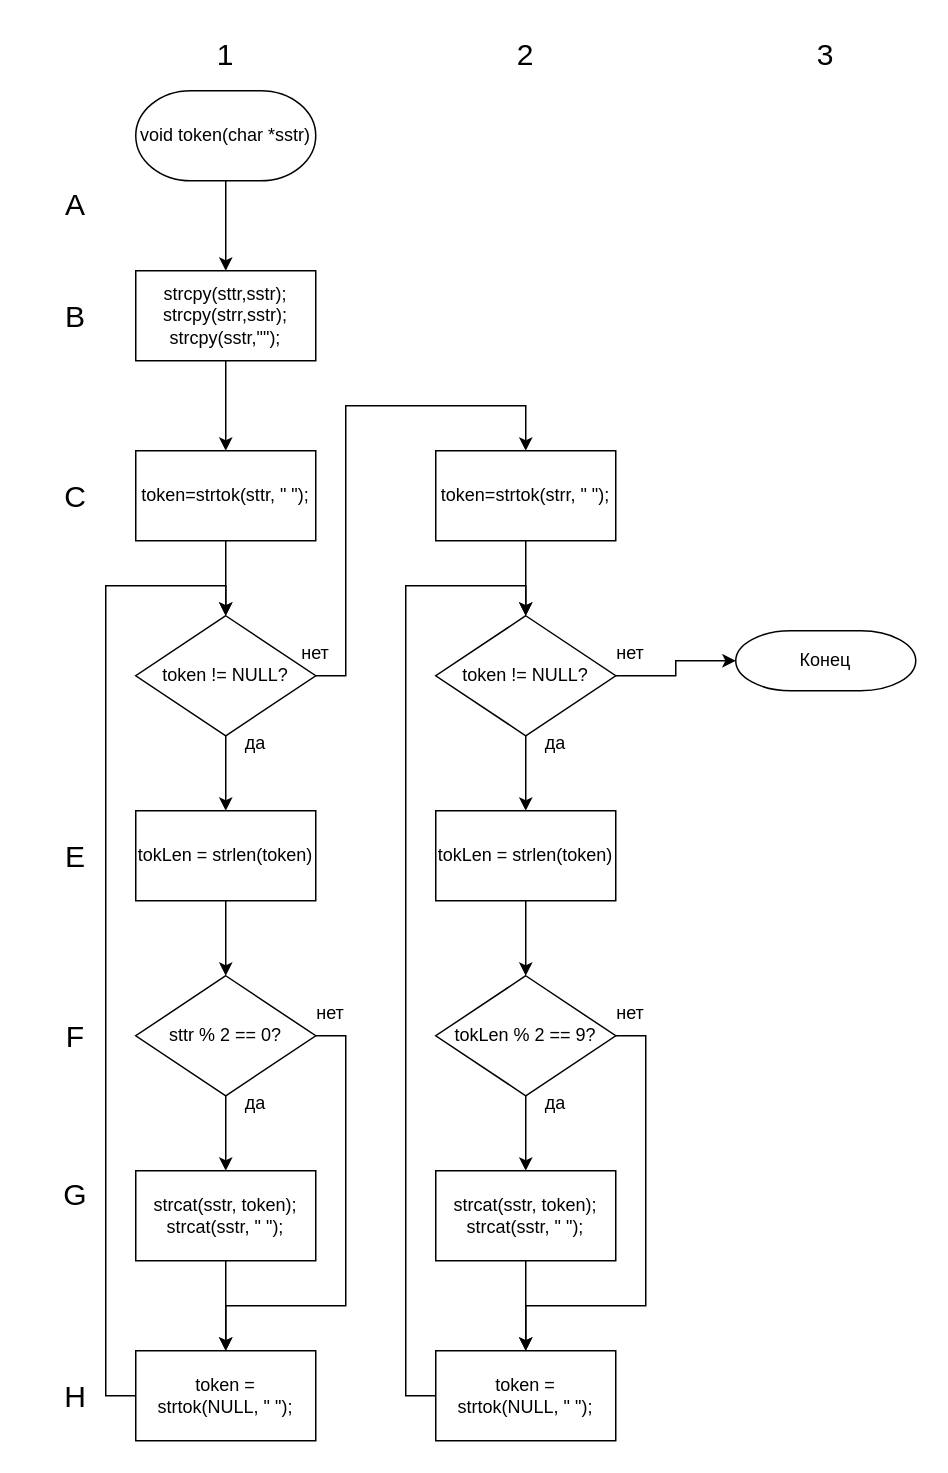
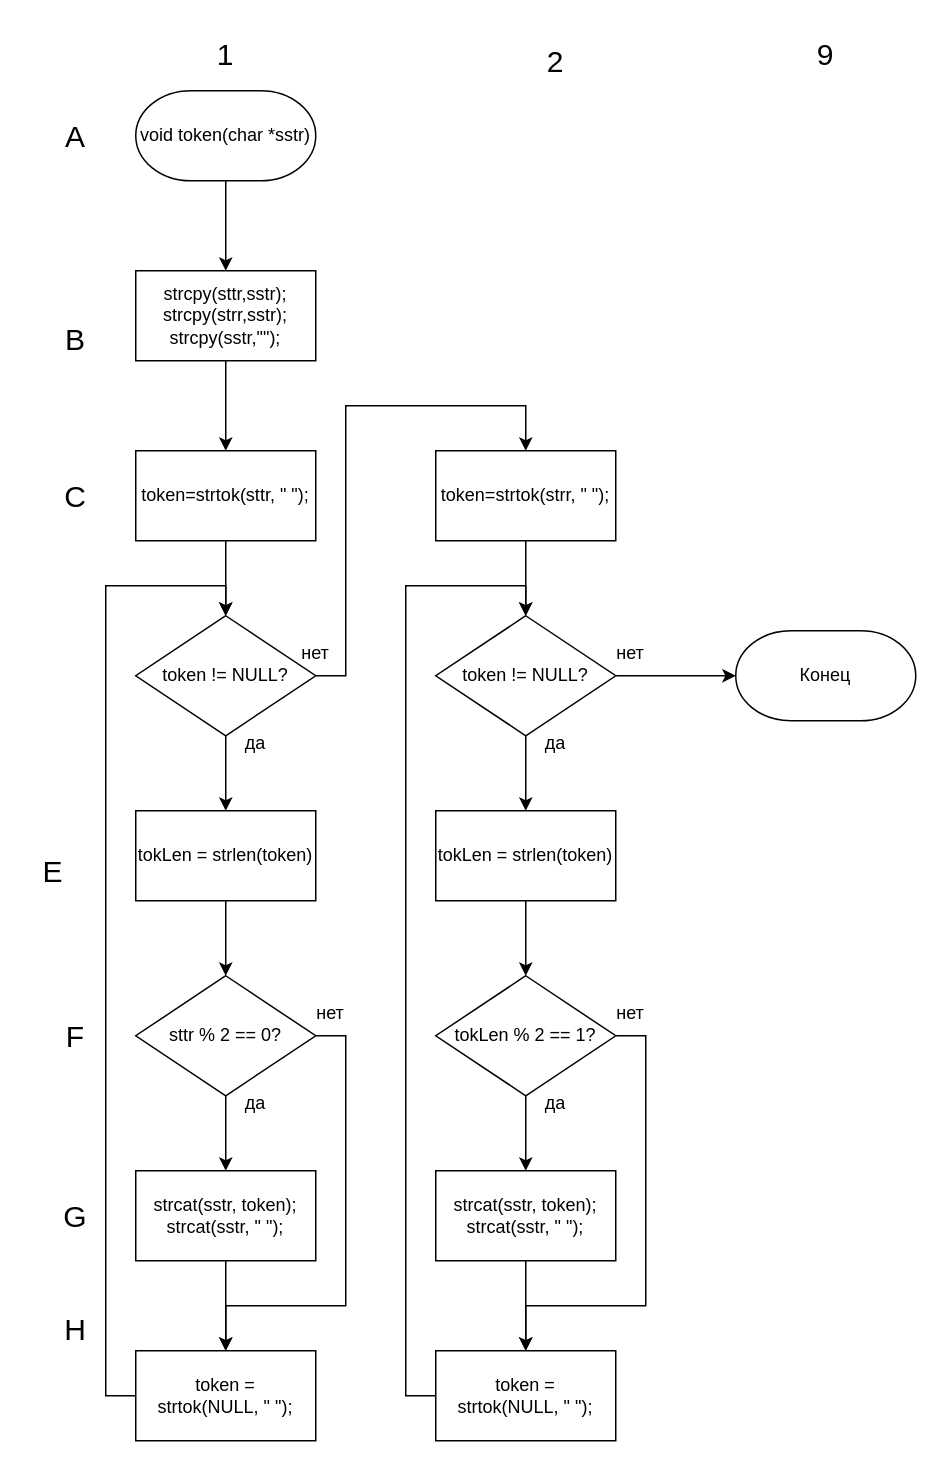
  <mxCell id="0" />
  <mxCell id="1" parent="0" />
  <mxCell id="2" value="" style="edgeStyle=orthogonalEdgeStyle;rounded=0;orthogonalLoop=1;jettySize=auto;html=1;" edge="1" parent="1" source="3"><mxGeometry relative="1" as="geometry"><mxPoint x="150" y="180" as="targetPoint" /></mxGeometry></mxCell>
  <mxCell id="3" value="void token(char *sstr)" style="strokeWidth=1;html=1;shape=mxgraph.flowchart.terminator;whiteSpace=wrap;" vertex="1" parent="1"><mxGeometry x="90" y="60" width="120" height="60" as="geometry" /></mxCell>
  <mxCell id="4" value="&lt;font style=&quot;font-size: 20px;&quot;&gt;1&lt;/font&gt;" style="text;html=1;strokeColor=none;fillColor=none;align=center;verticalAlign=middle;whiteSpace=wrap;rounded=0;" vertex="1" parent="1"><mxGeometry x="120" y="20" width="60" height="30" as="geometry" /></mxCell>
- <mxCell id="5" value="&lt;font style=&quot;font-size: 20px;&quot;&gt;E&lt;/font&gt;" style="text;html=1;strokeColor=none;fillColor=none;align=center;verticalAlign=middle;whiteSpace=wrap;rounded=0;" vertex="1" parent="1"><mxGeometry x="20" y="555" width="60" height="30" as="geometry" /></mxCell>
+ <mxCell id="5" value="&lt;font style=&quot;font-size: 20px;&quot;&gt;E&lt;/font&gt;" style="text;html=1;strokeColor=none;fillColor=none;align=center;verticalAlign=middle;whiteSpace=wrap;rounded=0;" vertex="1" parent="1"><mxGeometry x="5" y="565" width="60" height="30" as="geometry" /></mxCell>
  <mxCell id="6" value="&lt;font style=&quot;font-size: 20px;&quot;&gt;F&lt;/font&gt;" style="text;html=1;strokeColor=none;fillColor=none;align=center;verticalAlign=middle;whiteSpace=wrap;rounded=0;" vertex="1" parent="1"><mxGeometry x="20" y="675" width="60" height="30" as="geometry" /></mxCell>
- <mxCell id="7" value="&lt;font style=&quot;font-size: 20px;&quot;&gt;G&lt;/font&gt;" style="text;html=1;strokeColor=none;fillColor=none;align=center;verticalAlign=middle;whiteSpace=wrap;rounded=0;" vertex="1" parent="1"><mxGeometry x="20" y="780" width="60" height="30" as="geometry" /></mxCell>
+ <mxCell id="7" value="&lt;font style=&quot;font-size: 20px;&quot;&gt;G&lt;/font&gt;" style="text;html=1;strokeColor=none;fillColor=none;align=center;verticalAlign=middle;whiteSpace=wrap;rounded=0;" vertex="1" parent="1"><mxGeometry x="20" y="795" width="60" height="30" as="geometry" /></mxCell>
  <mxCell id="8" value="&lt;font style=&quot;font-size: 20px;&quot;&gt;C&lt;/font&gt;" style="text;html=1;strokeColor=none;fillColor=none;align=center;verticalAlign=middle;whiteSpace=wrap;rounded=0;" vertex="1" parent="1"><mxGeometry x="20" y="315" width="60" height="30" as="geometry" /></mxCell>
- <mxCell id="9" value="&lt;font style=&quot;font-size: 20px;&quot;&gt;B&lt;/font&gt;" style="text;html=1;strokeColor=none;fillColor=none;align=center;verticalAlign=middle;whiteSpace=wrap;rounded=0;" vertex="1" parent="1"><mxGeometry x="20" y="195" width="60" height="30" as="geometry" /></mxCell>
- <mxCell id="10" value="&lt;span style=&quot;font-size: 20px;&quot;&gt;A&lt;/span&gt;" style="text;html=1;strokeColor=none;fillColor=none;align=center;verticalAlign=middle;whiteSpace=wrap;rounded=0;" vertex="1" parent="1"><mxGeometry x="20" y="120" width="60" height="30" as="geometry" /></mxCell>
+ <mxCell id="9" value="&lt;font style=&quot;font-size: 20px;&quot;&gt;B&lt;/font&gt;" style="text;html=1;strokeColor=none;fillColor=none;align=center;verticalAlign=middle;whiteSpace=wrap;rounded=0;" vertex="1" parent="1"><mxGeometry x="20" y="210" width="60" height="30" as="geometry" /></mxCell>
+ <mxCell id="10" value="&lt;span style=&quot;font-size: 20px;&quot;&gt;A&lt;/span&gt;" style="text;html=1;strokeColor=none;fillColor=none;align=center;verticalAlign=middle;whiteSpace=wrap;rounded=0;" vertex="1" parent="1"><mxGeometry x="20" y="75" width="60" height="30" as="geometry" /></mxCell>
  <mxCell id="11" value="" style="edgeStyle=orthogonalEdgeStyle;rounded=0;orthogonalLoop=1;jettySize=auto;html=1;entryX=0.5;entryY=0;entryDx=0;entryDy=0;" edge="1" parent="1" source="12" target="15"><mxGeometry relative="1" as="geometry"><mxPoint x="150" y="290" as="targetPoint" /></mxGeometry></mxCell>
  <mxCell id="12" value="&lt;div&gt;strcpy(sttr,sstr);&lt;/div&gt;&lt;div&gt;&lt;span style=&quot;background-color: initial;&quot;&gt;strcpy(strr,sstr);&lt;/span&gt;&lt;/div&gt;&lt;div&gt;&lt;span style=&quot;background-color: initial;&quot;&gt;strcpy(sstr,&quot;&quot;);&lt;br&gt;&lt;/span&gt;&lt;/div&gt;" style="rounded=0;whiteSpace=wrap;html=1;" vertex="1" parent="1"><mxGeometry x="90" y="180" width="120" height="60" as="geometry" /></mxCell>
- <mxCell id="13" value="&lt;font style=&quot;font-size: 20px;&quot;&gt;H&lt;/font&gt;" style="text;html=1;strokeColor=none;fillColor=none;align=center;verticalAlign=middle;whiteSpace=wrap;rounded=0;" vertex="1" parent="1"><mxGeometry x="20" y="915" width="60" height="30" as="geometry" /></mxCell>
+ <mxCell id="13" value="&lt;font style=&quot;font-size: 20px;&quot;&gt;H&lt;/font&gt;" style="text;html=1;strokeColor=none;fillColor=none;align=center;verticalAlign=middle;whiteSpace=wrap;rounded=0;" vertex="1" parent="1"><mxGeometry x="20" y="870" width="60" height="30" as="geometry" /></mxCell>
  <mxCell id="14" value="" style="edgeStyle=orthogonalEdgeStyle;rounded=0;orthogonalLoop=1;jettySize=auto;html=1;" edge="1" parent="1" source="15" target="18"><mxGeometry relative="1" as="geometry" /></mxCell>
  <mxCell id="15" value="token=strtok(sttr, &quot; &quot;);" style="rounded=0;whiteSpace=wrap;html=1;" vertex="1" parent="1"><mxGeometry x="90" y="300" width="120" height="60" as="geometry" /></mxCell>
  <mxCell id="16" value="" style="edgeStyle=orthogonalEdgeStyle;rounded=0;orthogonalLoop=1;jettySize=auto;html=1;" edge="1" parent="1" source="18" target="23"><mxGeometry relative="1" as="geometry" /></mxCell>
  <mxCell id="17" style="edgeStyle=orthogonalEdgeStyle;rounded=0;orthogonalLoop=1;jettySize=auto;html=1;exitX=1;exitY=0.5;exitDx=0;exitDy=0;entryX=0.5;entryY=0;entryDx=0;entryDy=0;" edge="1" parent="1" source="18" target="32"><mxGeometry relative="1" as="geometry"><mxPoint x="350" y="270" as="targetPoint" /><Array as="points"><mxPoint x="230" y="450" /><mxPoint x="230" y="270" /><mxPoint x="350" y="270" /></Array></mxGeometry></mxCell>
  <mxCell id="18" value="token != NULL?" style="rhombus;whiteSpace=wrap;html=1;" vertex="1" parent="1"><mxGeometry x="90" y="410" width="120" height="80" as="geometry" /></mxCell>
  <mxCell id="19" value="" style="edgeStyle=orthogonalEdgeStyle;rounded=0;orthogonalLoop=1;jettySize=auto;html=1;" edge="1" parent="1" source="21" target="25"><mxGeometry relative="1" as="geometry" /></mxCell>
  <mxCell id="20" style="edgeStyle=orthogonalEdgeStyle;rounded=0;orthogonalLoop=1;jettySize=auto;html=1;entryX=0.5;entryY=0;entryDx=0;entryDy=0;" edge="1" parent="1" source="21" target="27"><mxGeometry relative="1" as="geometry"><mxPoint x="70" y="870" as="targetPoint" /><Array as="points"><mxPoint x="230" y="690" /><mxPoint x="230" y="870" /><mxPoint x="150" y="870" /></Array></mxGeometry></mxCell>
  <mxCell id="21" value="sttr % 2 == 0?" style="rhombus;whiteSpace=wrap;html=1;" vertex="1" parent="1"><mxGeometry x="90" y="650" width="120" height="80" as="geometry" /></mxCell>
  <mxCell id="22" value="" style="edgeStyle=orthogonalEdgeStyle;rounded=0;orthogonalLoop=1;jettySize=auto;html=1;" edge="1" parent="1" source="23" target="21"><mxGeometry relative="1" as="geometry" /></mxCell>
  <mxCell id="23" value="tokLen = strlen(token)" style="rounded=0;whiteSpace=wrap;html=1;" vertex="1" parent="1"><mxGeometry x="90" y="540" width="120" height="60" as="geometry" /></mxCell>
  <mxCell id="24" value="" style="edgeStyle=orthogonalEdgeStyle;rounded=0;orthogonalLoop=1;jettySize=auto;html=1;" edge="1" parent="1" source="25" target="27"><mxGeometry relative="1" as="geometry" /></mxCell>
  <mxCell id="25" value="strcat(sstr, token);&lt;br&gt;strcat(sstr, &quot; &quot;);" style="rounded=0;whiteSpace=wrap;html=1;" vertex="1" parent="1"><mxGeometry x="90" y="780" width="120" height="60" as="geometry" /></mxCell>
  <mxCell id="26" style="edgeStyle=orthogonalEdgeStyle;rounded=0;orthogonalLoop=1;jettySize=auto;html=1;entryX=0.5;entryY=0;entryDx=0;entryDy=0;" edge="1" parent="1" source="27" target="18"><mxGeometry relative="1" as="geometry"><mxPoint x="250" y="390" as="targetPoint" /><Array as="points"><mxPoint x="70" y="930" /><mxPoint x="70" y="390" /><mxPoint x="150" y="390" /></Array></mxGeometry></mxCell>
  <mxCell id="27" value="token =&lt;br&gt;strtok(NULL, &quot; &quot;);" style="rounded=0;whiteSpace=wrap;html=1;" vertex="1" parent="1"><mxGeometry x="90" y="900" width="120" height="60" as="geometry" /></mxCell>
  <mxCell id="28" value="да" style="text;html=1;strokeColor=none;fillColor=none;align=center;verticalAlign=middle;whiteSpace=wrap;rounded=0;" vertex="1" parent="1"><mxGeometry x="140" y="480" width="60" height="30" as="geometry" /></mxCell>
  <mxCell id="29" value="да" style="text;html=1;strokeColor=none;fillColor=none;align=center;verticalAlign=middle;whiteSpace=wrap;rounded=0;" vertex="1" parent="1"><mxGeometry x="140" y="720" width="60" height="30" as="geometry" /></mxCell>
  <mxCell id="30" value="нет" style="text;html=1;strokeColor=none;fillColor=none;align=center;verticalAlign=middle;whiteSpace=wrap;rounded=0;" vertex="1" parent="1"><mxGeometry x="190" y="660" width="60" height="30" as="geometry" /></mxCell>
  <mxCell id="31" value="" style="edgeStyle=orthogonalEdgeStyle;rounded=0;orthogonalLoop=1;jettySize=auto;html=1;" edge="1" source="32" target="35" parent="1"><mxGeometry relative="1" as="geometry" /></mxCell>
  <mxCell id="32" value="token=strtok(strr, &quot; &quot;);" style="rounded=0;whiteSpace=wrap;html=1;" vertex="1" parent="1"><mxGeometry x="290" y="300" width="120" height="60" as="geometry" /></mxCell>
  <mxCell id="33" value="" style="edgeStyle=orthogonalEdgeStyle;rounded=0;orthogonalLoop=1;jettySize=auto;html=1;" edge="1" source="35" target="40" parent="1"><mxGeometry relative="1" as="geometry" /></mxCell>
  <mxCell id="34" value="" style="edgeStyle=orthogonalEdgeStyle;rounded=0;orthogonalLoop=1;jettySize=auto;html=1;" edge="1" parent="1" source="35" target="50"><mxGeometry relative="1" as="geometry" /></mxCell>
  <mxCell id="35" value="token != NULL?" style="rhombus;whiteSpace=wrap;html=1;" vertex="1" parent="1"><mxGeometry x="290" y="410" width="120" height="80" as="geometry" /></mxCell>
  <mxCell id="36" value="" style="edgeStyle=orthogonalEdgeStyle;rounded=0;orthogonalLoop=1;jettySize=auto;html=1;" edge="1" source="38" target="42" parent="1"><mxGeometry relative="1" as="geometry" /></mxCell>
  <mxCell id="37" style="edgeStyle=orthogonalEdgeStyle;rounded=0;orthogonalLoop=1;jettySize=auto;html=1;entryX=0.5;entryY=0;entryDx=0;entryDy=0;" edge="1" source="38" target="44" parent="1"><mxGeometry relative="1" as="geometry"><mxPoint x="270" y="870" as="targetPoint" /><Array as="points"><mxPoint x="430" y="690" /><mxPoint x="430" y="870" /><mxPoint x="350" y="870" /></Array></mxGeometry></mxCell>
- <mxCell id="38" value="tokLen % 2 == 9?" style="rhombus;whiteSpace=wrap;html=1;" vertex="1" parent="1"><mxGeometry x="290" y="650" width="120" height="80" as="geometry" /></mxCell>
+ <mxCell id="38" value="tokLen % 2 == 1?" style="rhombus;whiteSpace=wrap;html=1;" vertex="1" parent="1"><mxGeometry x="290" y="650" width="120" height="80" as="geometry" /></mxCell>
  <mxCell id="39" value="" style="edgeStyle=orthogonalEdgeStyle;rounded=0;orthogonalLoop=1;jettySize=auto;html=1;" edge="1" source="40" target="38" parent="1"><mxGeometry relative="1" as="geometry" /></mxCell>
  <mxCell id="40" value="tokLen = strlen(token)" style="rounded=0;whiteSpace=wrap;html=1;" vertex="1" parent="1"><mxGeometry x="290" y="540" width="120" height="60" as="geometry" /></mxCell>
  <mxCell id="41" value="" style="edgeStyle=orthogonalEdgeStyle;rounded=0;orthogonalLoop=1;jettySize=auto;html=1;" edge="1" source="42" target="44" parent="1"><mxGeometry relative="1" as="geometry" /></mxCell>
  <mxCell id="42" value="strcat(sstr, token);&lt;br&gt;strcat(sstr, &quot; &quot;);" style="rounded=0;whiteSpace=wrap;html=1;" vertex="1" parent="1"><mxGeometry x="290" y="780" width="120" height="60" as="geometry" /></mxCell>
  <mxCell id="43" style="edgeStyle=orthogonalEdgeStyle;rounded=0;orthogonalLoop=1;jettySize=auto;html=1;entryX=0.5;entryY=0;entryDx=0;entryDy=0;" edge="1" source="44" target="35" parent="1"><mxGeometry relative="1" as="geometry"><mxPoint x="450" y="390" as="targetPoint" /><Array as="points"><mxPoint x="270" y="930" /><mxPoint x="270" y="390" /><mxPoint x="350" y="390" /></Array></mxGeometry></mxCell>
  <mxCell id="44" value="token =&lt;br&gt;strtok(NULL, &quot; &quot;);" style="rounded=0;whiteSpace=wrap;html=1;" vertex="1" parent="1"><mxGeometry x="290" y="900" width="120" height="60" as="geometry" /></mxCell>
  <mxCell id="45" value="да" style="text;html=1;strokeColor=none;fillColor=none;align=center;verticalAlign=middle;whiteSpace=wrap;rounded=0;" vertex="1" parent="1"><mxGeometry x="340" y="480" width="60" height="30" as="geometry" /></mxCell>
  <mxCell id="46" value="да" style="text;html=1;strokeColor=none;fillColor=none;align=center;verticalAlign=middle;whiteSpace=wrap;rounded=0;" vertex="1" parent="1"><mxGeometry x="340" y="720" width="60" height="30" as="geometry" /></mxCell>
  <mxCell id="47" value="нет" style="text;html=1;strokeColor=none;fillColor=none;align=center;verticalAlign=middle;whiteSpace=wrap;rounded=0;" vertex="1" parent="1"><mxGeometry x="390" y="660" width="60" height="30" as="geometry" /></mxCell>
  <mxCell id="48" value="нет" style="text;html=1;strokeColor=none;fillColor=none;align=center;verticalAlign=middle;whiteSpace=wrap;rounded=0;" vertex="1" parent="1"><mxGeometry x="180" y="420" width="60" height="30" as="geometry" /></mxCell>
- <mxCell id="49" value="&lt;font style=&quot;font-size: 20px;&quot;&gt;2&lt;/font&gt;" style="text;html=1;strokeColor=none;fillColor=none;align=center;verticalAlign=middle;whiteSpace=wrap;rounded=0;" vertex="1" parent="1"><mxGeometry x="320" y="20" width="60" height="30" as="geometry" /></mxCell>
- <mxCell id="50" value="Конец" style="strokeWidth=1;html=1;shape=mxgraph.flowchart.terminator;whiteSpace=wrap;" vertex="1" parent="1"><mxGeometry x="490" y="420" width="120" height="40" as="geometry" /></mxCell>
+ <mxCell id="49" value="&lt;font style=&quot;font-size: 20px;&quot;&gt;2&lt;/font&gt;" style="text;html=1;strokeColor=none;fillColor=none;align=center;verticalAlign=middle;whiteSpace=wrap;rounded=0;" vertex="1" parent="1"><mxGeometry x="340" y="25" width="60" height="30" as="geometry" /></mxCell>
+ <mxCell id="50" value="Конец" style="strokeWidth=1;html=1;shape=mxgraph.flowchart.terminator;whiteSpace=wrap;" vertex="1" parent="1"><mxGeometry x="490" y="420" width="120" height="60" as="geometry" /></mxCell>
  <mxCell id="51" value="нет" style="text;html=1;strokeColor=none;fillColor=none;align=center;verticalAlign=middle;whiteSpace=wrap;rounded=0;" vertex="1" parent="1"><mxGeometry x="390" y="420" width="60" height="30" as="geometry" /></mxCell>
- <mxCell id="52" value="&lt;font style=&quot;font-size: 20px;&quot;&gt;3&lt;/font&gt;" style="text;html=1;strokeColor=none;fillColor=none;align=center;verticalAlign=middle;whiteSpace=wrap;rounded=0;" vertex="1" parent="1"><mxGeometry x="520" y="20" width="60" height="30" as="geometry" /></mxCell>
+ <mxCell id="52" value="&lt;font style=&quot;font-size: 20px;&quot;&gt;9&lt;/font&gt;" style="text;html=1;strokeColor=none;fillColor=none;align=center;verticalAlign=middle;whiteSpace=wrap;rounded=0;" vertex="1" parent="1"><mxGeometry x="520" y="20" width="60" height="30" as="geometry" /></mxCell>
